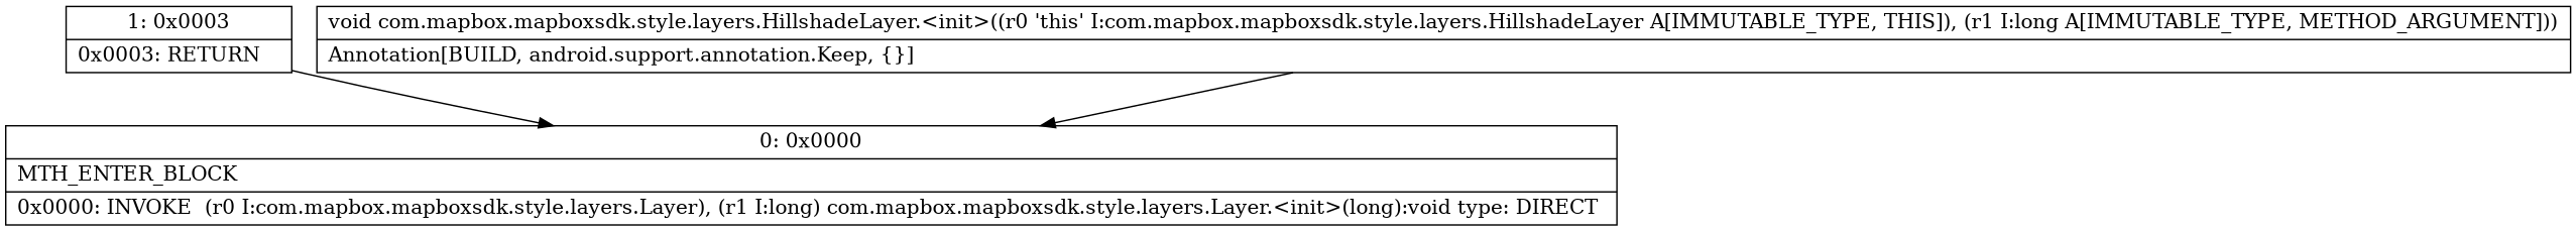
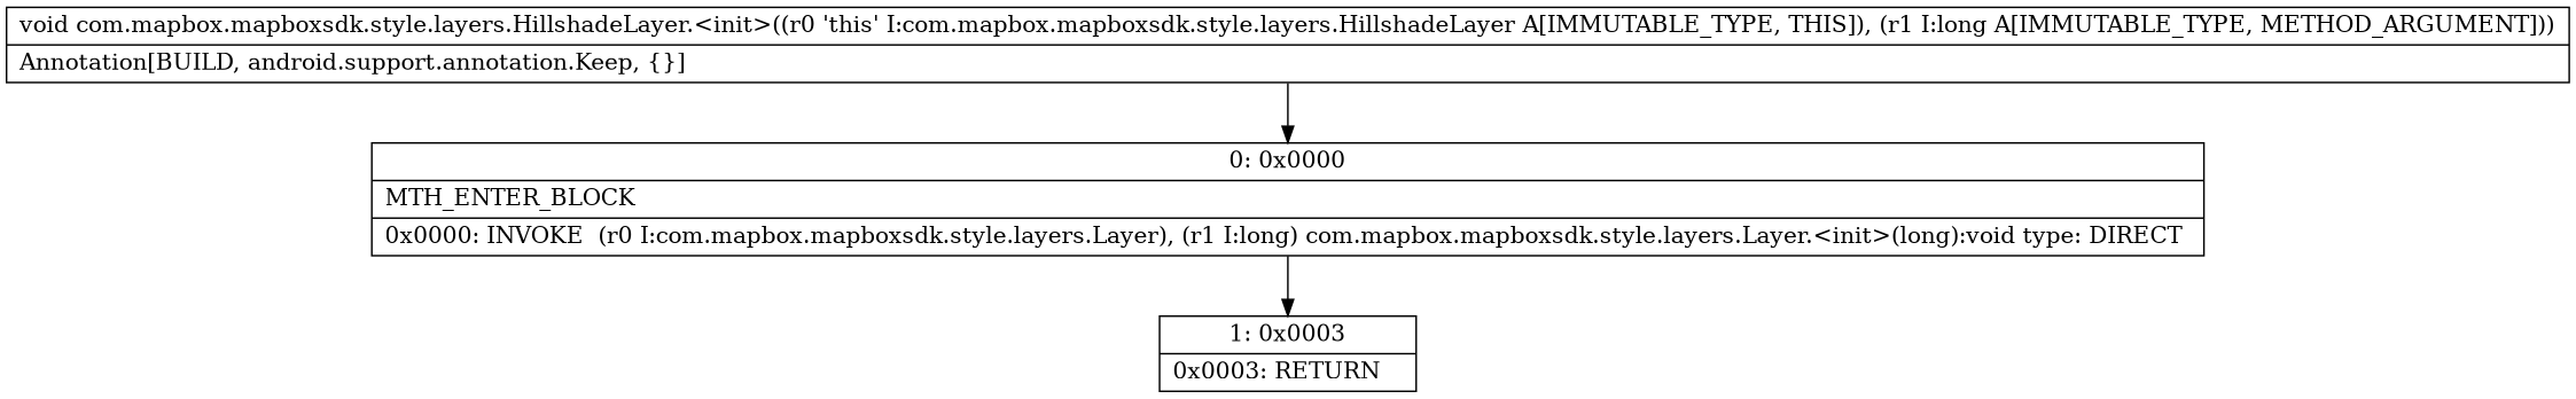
  digraph {
    node [shape=record]
    n1 [label="{0\:\ 0x0000|MTH_ENTER_BLOCK\l|0x0000: INVOKE  (r0 I:com.mapbox.mapboxsdk.style.layers.Layer), (r1 I:long) com.mapbox.mapboxsdk.style.layers.Layer.\<init\>(long):void type: DIRECT \l}"]
    n2 [label="{1\:\ 0x0003|0x0003: RETURN   \l}"]
    n3 [label="{void com.mapbox.mapboxsdk.style.layers.HillshadeLayer.\<init\>((r0 'this' I:com.mapbox.mapboxsdk.style.layers.HillshadeLayer A[IMMUTABLE_TYPE, THIS]), (r1 I:long A[IMMUTABLE_TYPE, METHOD_ARGUMENT]))  | Annotation[BUILD, android.support.annotation.Keep, \{\}]\l}"]
-   n2 -> n1
+   n1 -> n2
    n3 -> n1
  }
